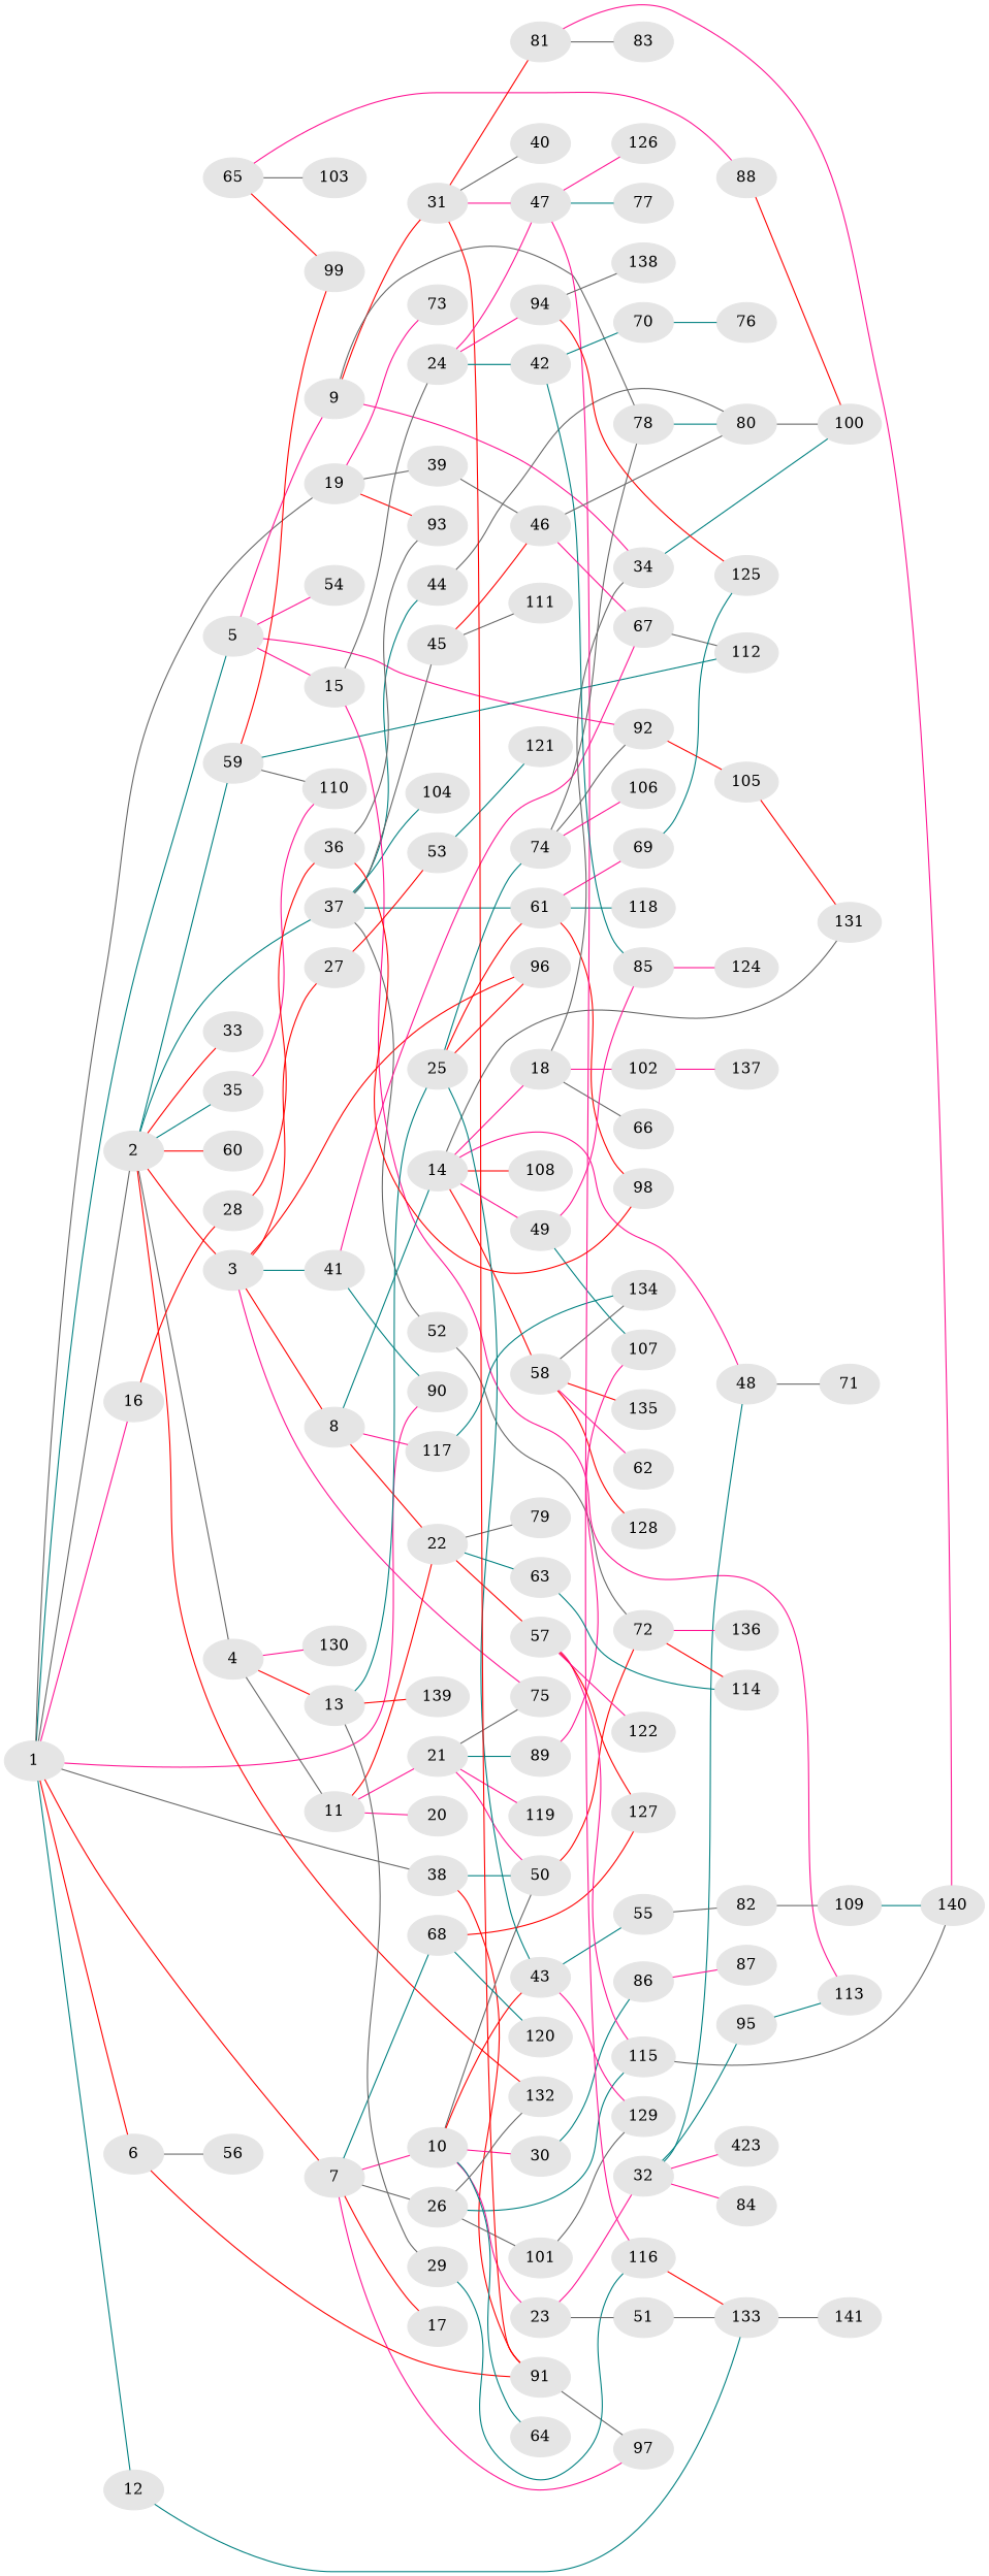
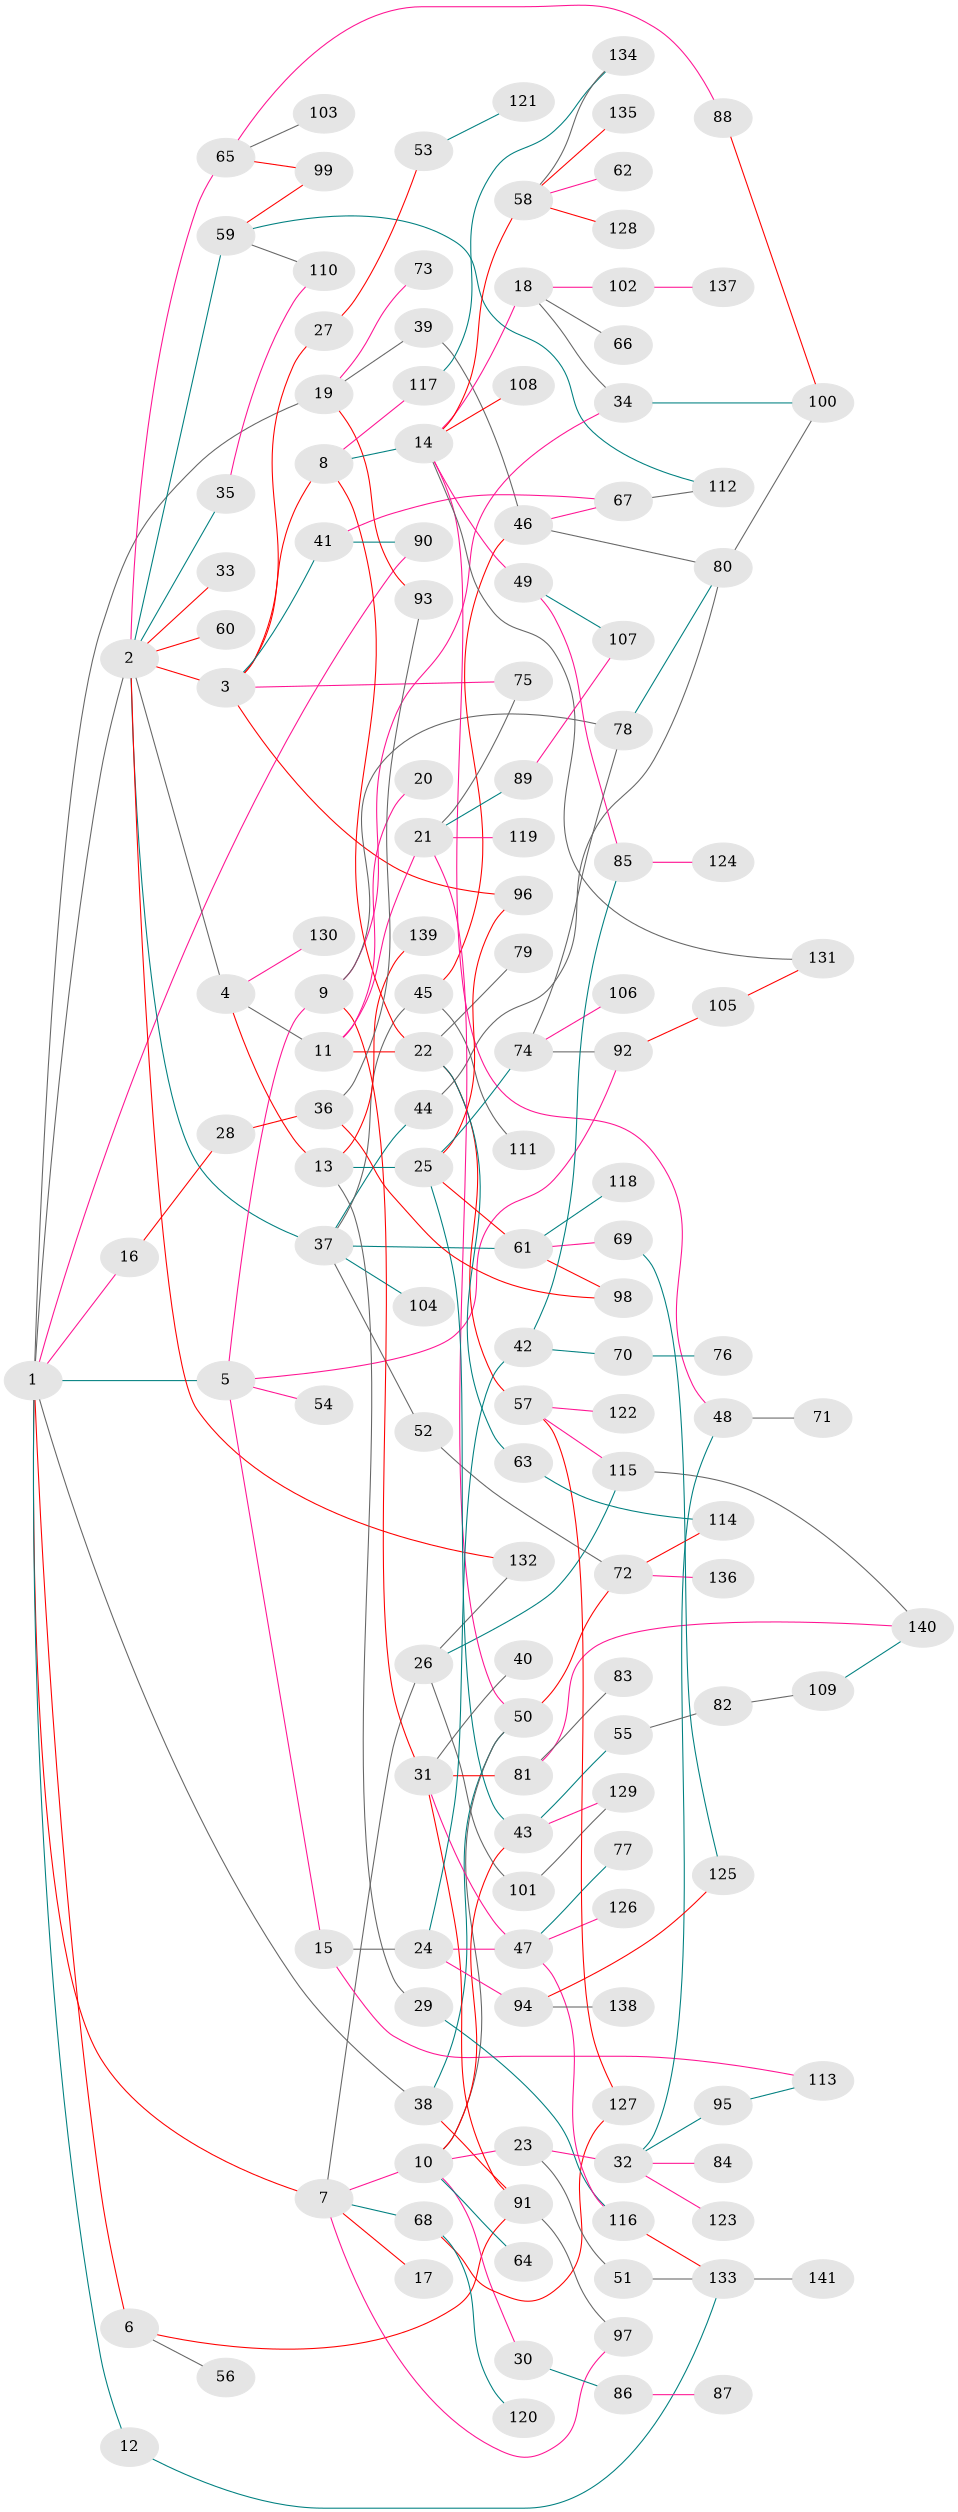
  graph {
    rankdir=LR
    node [color=gray90 style=filled]
    edge [color=deeppink]
    1
    2
    5
    6
    7
    12
    16
    19
    38
    90
    3
    4
    33
    35
    37
    59
    60
    65
    132
    9
    15
    54
    92
    56
    91
    10
    17
    26
    68
    97
    133
    28
    39
    73
    93
    50
    8
    27
    41
    75
    96
    11
    13
    130
    110
    61
    44
    45
    52
    104
    99
    112
    88
    103
    14
    117
    22
    53
    67
    20
    21
    25
    29
    139
    31
    34
    78
    24
    113
    105
    23
    30
    43
    64
    101
    115
    127
    120
    18
    48
    49
    58
    108
    131
    134
    47
    40
    81
    100
    80
    32
    51
    86
    55
    129
    72
    89
    119
    57
    63
    79
    141
    74
    116
    66
    102
    71
    85
    107
    62
    128
    135
    42
    94
    36
    137
    46
    122
    114
    84
    95
-   123 [label=423]
+   123
    70
    77
    126
    125
    138
    98
    69
    118
    106
    140
    121
    87
    83
    111
    76
    124
    82
    136
    109
    1 -- 2 [color=gray40]
    1 -- 5 [color=teal]
    1 -- 6 [color=red]
    1 -- 7 [color=red]
    1 -- 12 [color=teal]
    1 -- 16
    1 -- 19 [color=gray40]
    1 -- 38 [color=gray40]
    1 -- 90
    2 -- 3 [color=red]
    2 -- 4 [color=gray40]
    2 -- 33 [color=red]
    2 -- 35 [color=teal]
    2 -- 37 [color=teal]
    2 -- 59 [color=teal]
    2 -- 60 [color=red]
+   2 -- 65
    2 -- 132 [color=red]
    5 -- 9
    5 -- 15
    5 -- 54
    5 -- 92
    6 -- 56 [color=gray40]
    6 -- 91 [color=red]
    7 -- 10
    7 -- 17 [color=red]
    7 -- 26 [color=gray40]
    7 -- 68 [color=teal]
    7 -- 97
    12 -- 133 [color=teal]
    16 -- 28 [color=red]
    19 -- 39 [color=gray40]
    19 -- 73
    19 -- 93 [color=red]
    38 -- 91 [color=red]
    38 -- 50 [color=teal]
    3 -- 8 [color=red]
    3 -- 27 [color=red]
    3 -- 41 [color=teal]
    3 -- 75
    3 -- 96 [color=red]
    4 -- 11 [color=gray40]
    4 -- 13 [color=red]
    4 -- 130
    35 -- 110
    37 -- 61 [color=teal]
    37 -- 44 [color=teal]
    37 -- 45 [color=gray40]
    37 -- 52 [color=gray40]
    37 -- 104 [color=teal]
    59 -- 110 [color=gray40]
    59 -- 99 [color=red]
    59 -- 112 [color=teal]
    65 -- 99 [color=red]
    65 -- 88
    65 -- 103 [color=gray40]
    9 -- 31 [color=red]
    9 -- 34
    9 -- 78 [color=gray40]
    15 -- 24 [color=gray40]
    15 -- 113
    92 -- 105 [color=red]
    91 -- 97 [color=gray40]
    10 -- 50 [color=gray40]
    10 -- 23
    10 -- 30
    10 -- 43 [color=red]
    10 -- 64 [color=teal]
    26 -- 132 [color=gray40]
    26 -- 101 [color=gray40]
    26 -- 115 [color=teal]
    68 -- 127 [color=red]
    68 -- 120 [color=teal]
    133 -- 141 [color=gray40]
    28 -- 36 [color=red]
    39 -- 46 [color=gray40]
    50 -- 72 [color=red]
    8 -- 14 [color=teal]
    8 -- 117
    8 -- 22 [color=red]
    27 -- 53 [color=red]
    41 -- 90 [color=teal]
    41 -- 67
    11 -- 22 [color=red]
    11 -- 20
    11 -- 21
    13 -- 25 [color=teal]
    13 -- 29 [color=gray40]
    13 -- 139 [color=red]
    61 -- 98 [color=red]
    61 -- 69
    61 -- 118 [color=teal]
    44 -- 80 [color=gray40]
    45 -- 46 [color=red]
    45 -- 111 [color=gray40]
    52 -- 72 [color=gray40]
    88 -- 100 [color=red]
    14 -- 18
    14 -- 48
    14 -- 49
    14 -- 58 [color=red]
    14 -- 108 [color=red]
    14 -- 131 [color=gray40]
    117 -- 134 [color=teal]
    22 -- 57 [color=red]
    22 -- 63 [color=teal]
    22 -- 79 [color=gray40]
    53 -- 121 [color=teal]
    67 -- 112 [color=gray40]
    21 -- 50
    21 -- 75 [color=gray40]
    21 -- 89 [color=teal]
    21 -- 119
    25 -- 96 [color=red]
    25 -- 61 [color=red]
    25 -- 43 [color=teal]
    25 -- 74 [color=teal]
    29 -- 116 [color=teal]
    31 -- 91 [color=red]
    31 -- 47
    31 -- 40 [color=gray40]
    31 -- 81 [color=red]
    34 -- 100 [color=teal]
    78 -- 80 [color=teal]
    24 -- 47
    24 -- 42 [color=teal]
    24 -- 94
    105 -- 131 [color=red]
    23 -- 32
    23 -- 51 [color=gray40]
    30 -- 86 [color=teal]
    43 -- 55 [color=teal]
    43 -- 129
    101 -- 129 [color=gray40]
    115 -- 140 [color=gray40]
    18 -- 34 [color=gray40]
    18 -- 66 [color=gray40]
    18 -- 102
    48 -- 71 [color=gray40]
    49 -- 85
    49 -- 107 [color=teal]
    58 -- 134 [color=gray40]
    58 -- 62
    58 -- 128 [color=red]
    58 -- 135 [color=red]
    47 -- 116
    47 -- 77 [color=teal]
    47 -- 126
    81 -- 140
    81 -- 83 [color=gray40]
    80 -- 100 [color=gray40]
    32 -- 48 [color=teal]
    32 -- 84
    32 -- 95 [color=teal]
    32 -- 123
    51 -- 133 [color=gray40]
    86 -- 87
    55 -- 82 [color=gray40]
    72 -- 114 [color=red]
    72 -- 136
    89 -- 107
    57 -- 115
    57 -- 127 [color=red]
    57 -- 122
    63 -- 114 [color=teal]
    74 -- 92 [color=gray40]
    74 -- 78 [color=gray40]
    74 -- 106
    116 -- 133 [color=red]
    102 -- 137
    85 -- 124
    42 -- 85 [color=teal]
    42 -- 70 [color=teal]
    94 -- 125 [color=red]
    94 -- 138 [color=gray40]
    36 -- 93 [color=gray40]
    36 -- 98 [color=red]
    46 -- 67
    46 -- 80 [color=gray40]
    95 -- 113 [color=teal]
    70 -- 76 [color=teal]
    69 -- 125 [color=teal]
    82 -- 109 [color=gray40]
    109 -- 140 [color=teal]
  }
